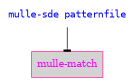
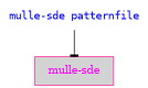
  digraph {
    rankdir=TD
    node [style=filled]
    n1 [fontcolor=blue fontname=monospace label="mulle-sde patternfile" shape=none fillcolor=white color=purple]
-   "mulle-match" [color=deeppink fontcolor=magenta shape=record fillcolor=lightgrey]
+   "mulle-match" [color=deeppink fontcolor=magenta shape=record fillcolor=lightgrey label="mulle-sde"]
    n1 -> "mulle-match" [style=solid arrowhead=tee]
  }
